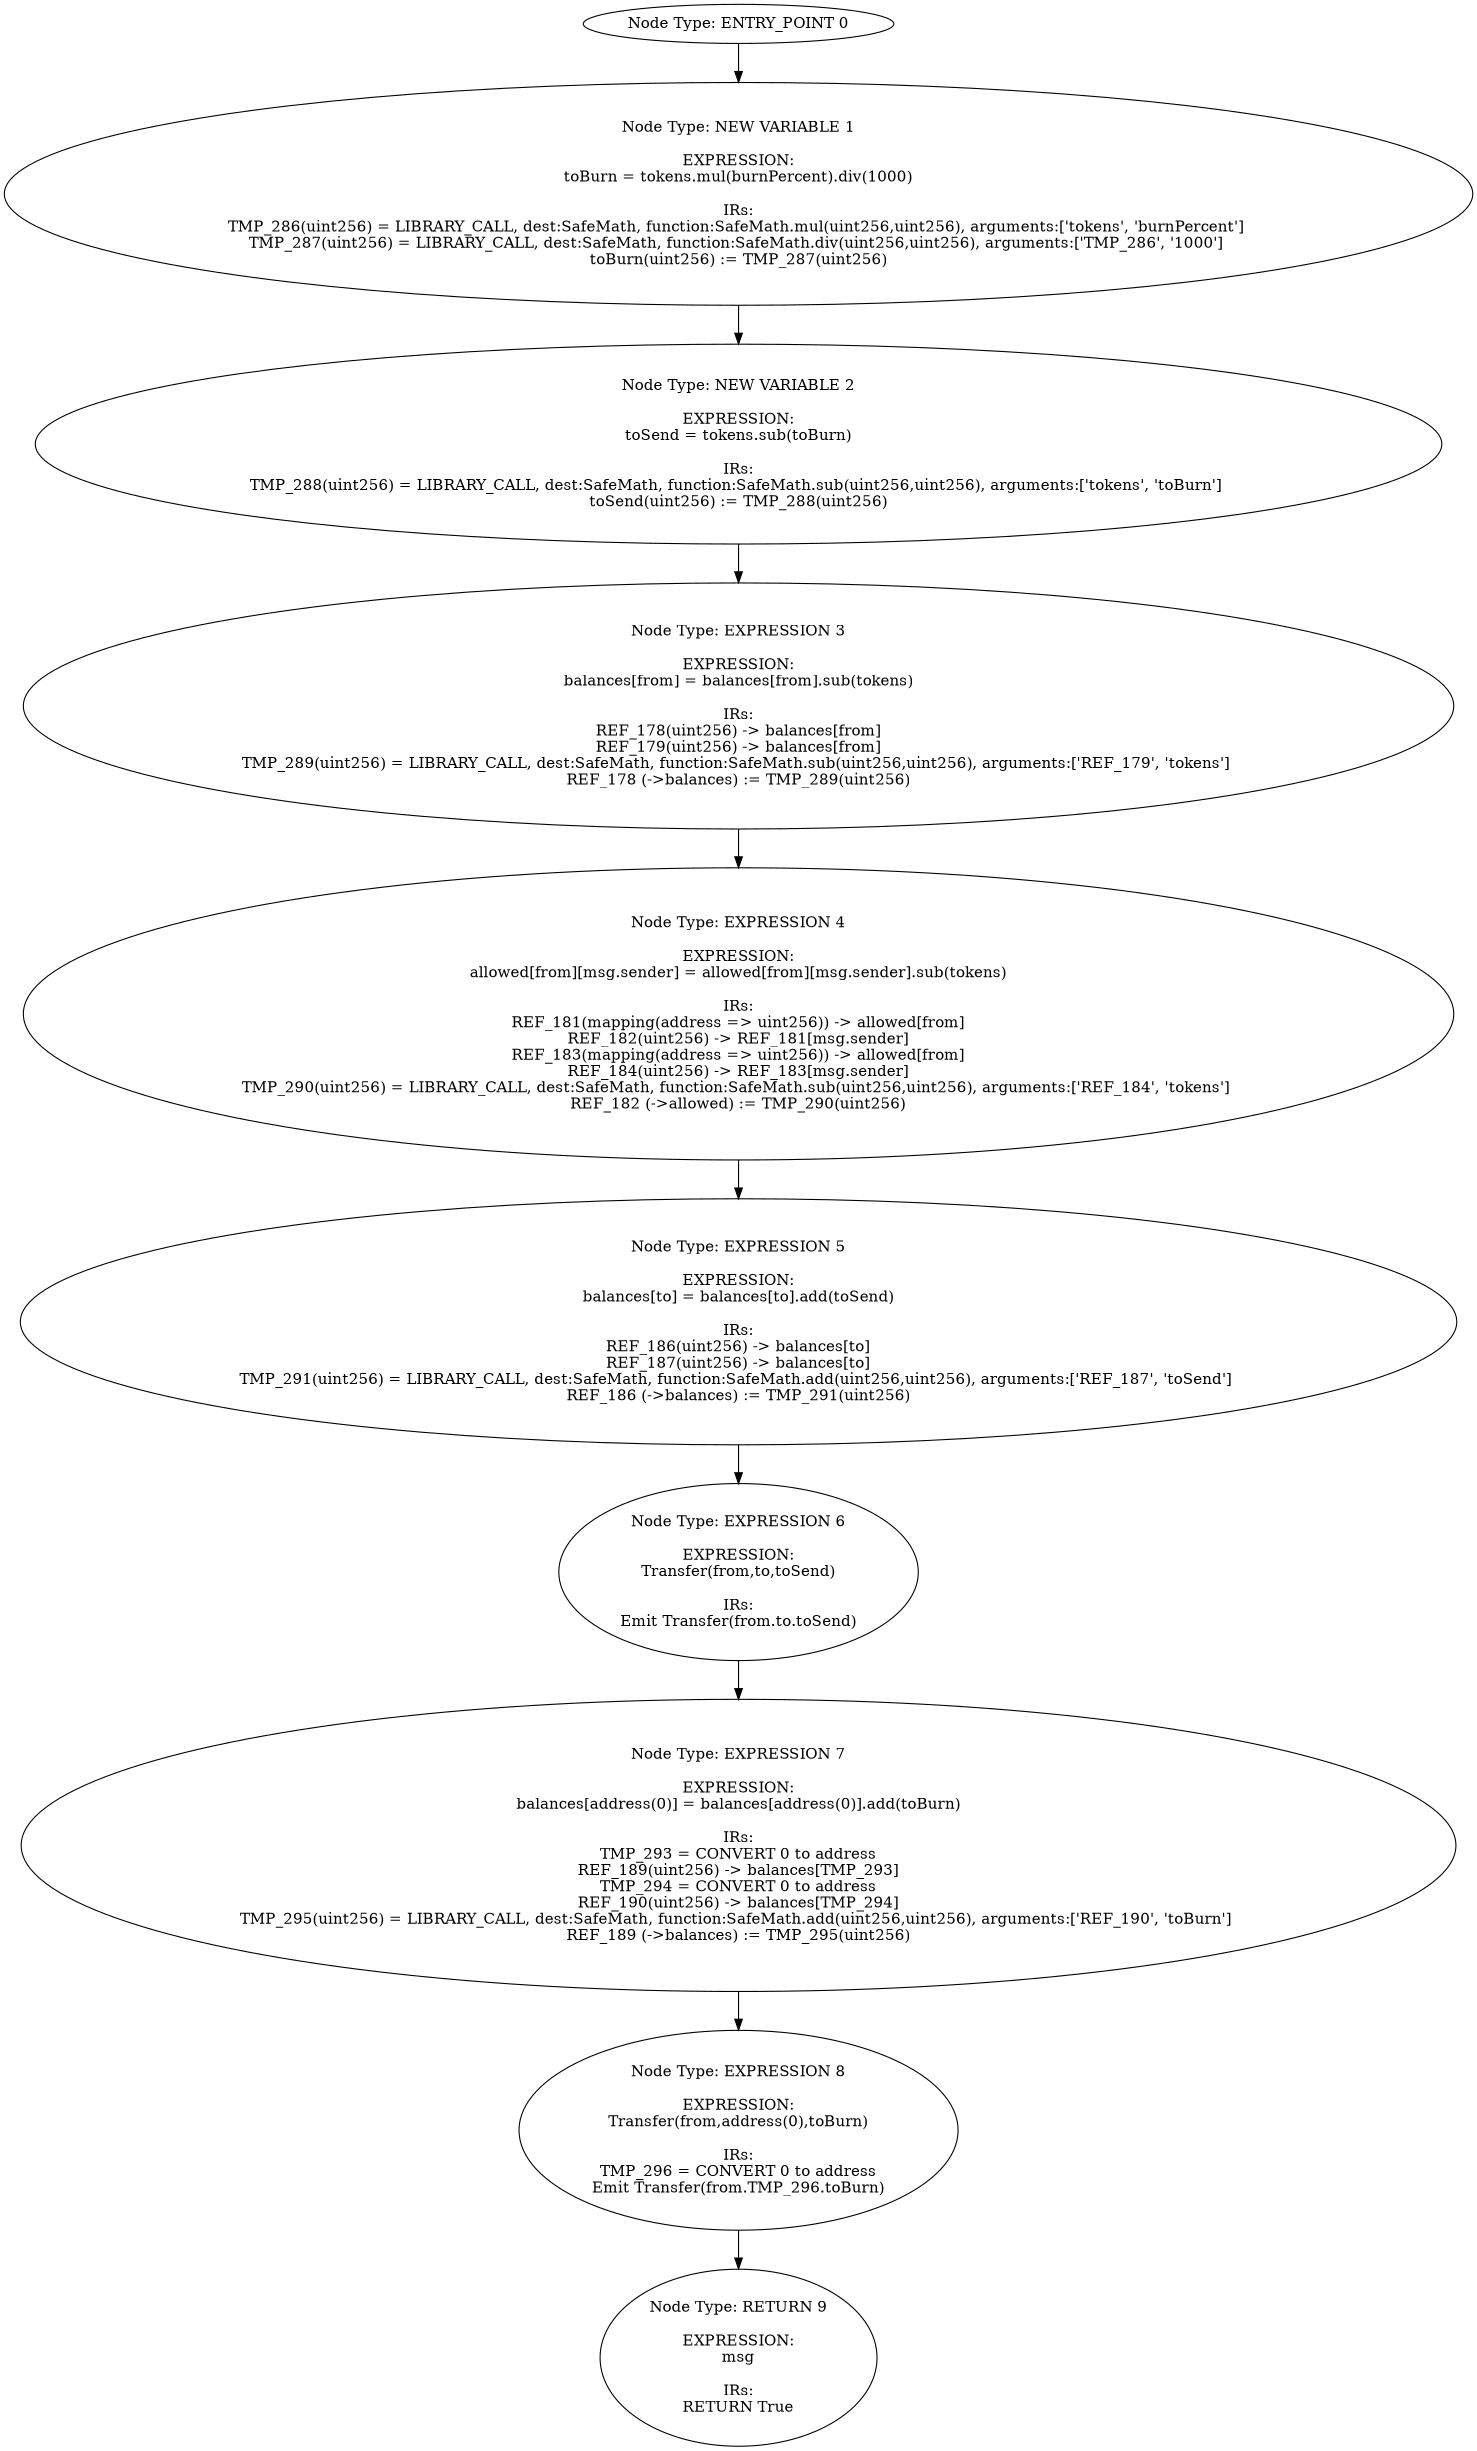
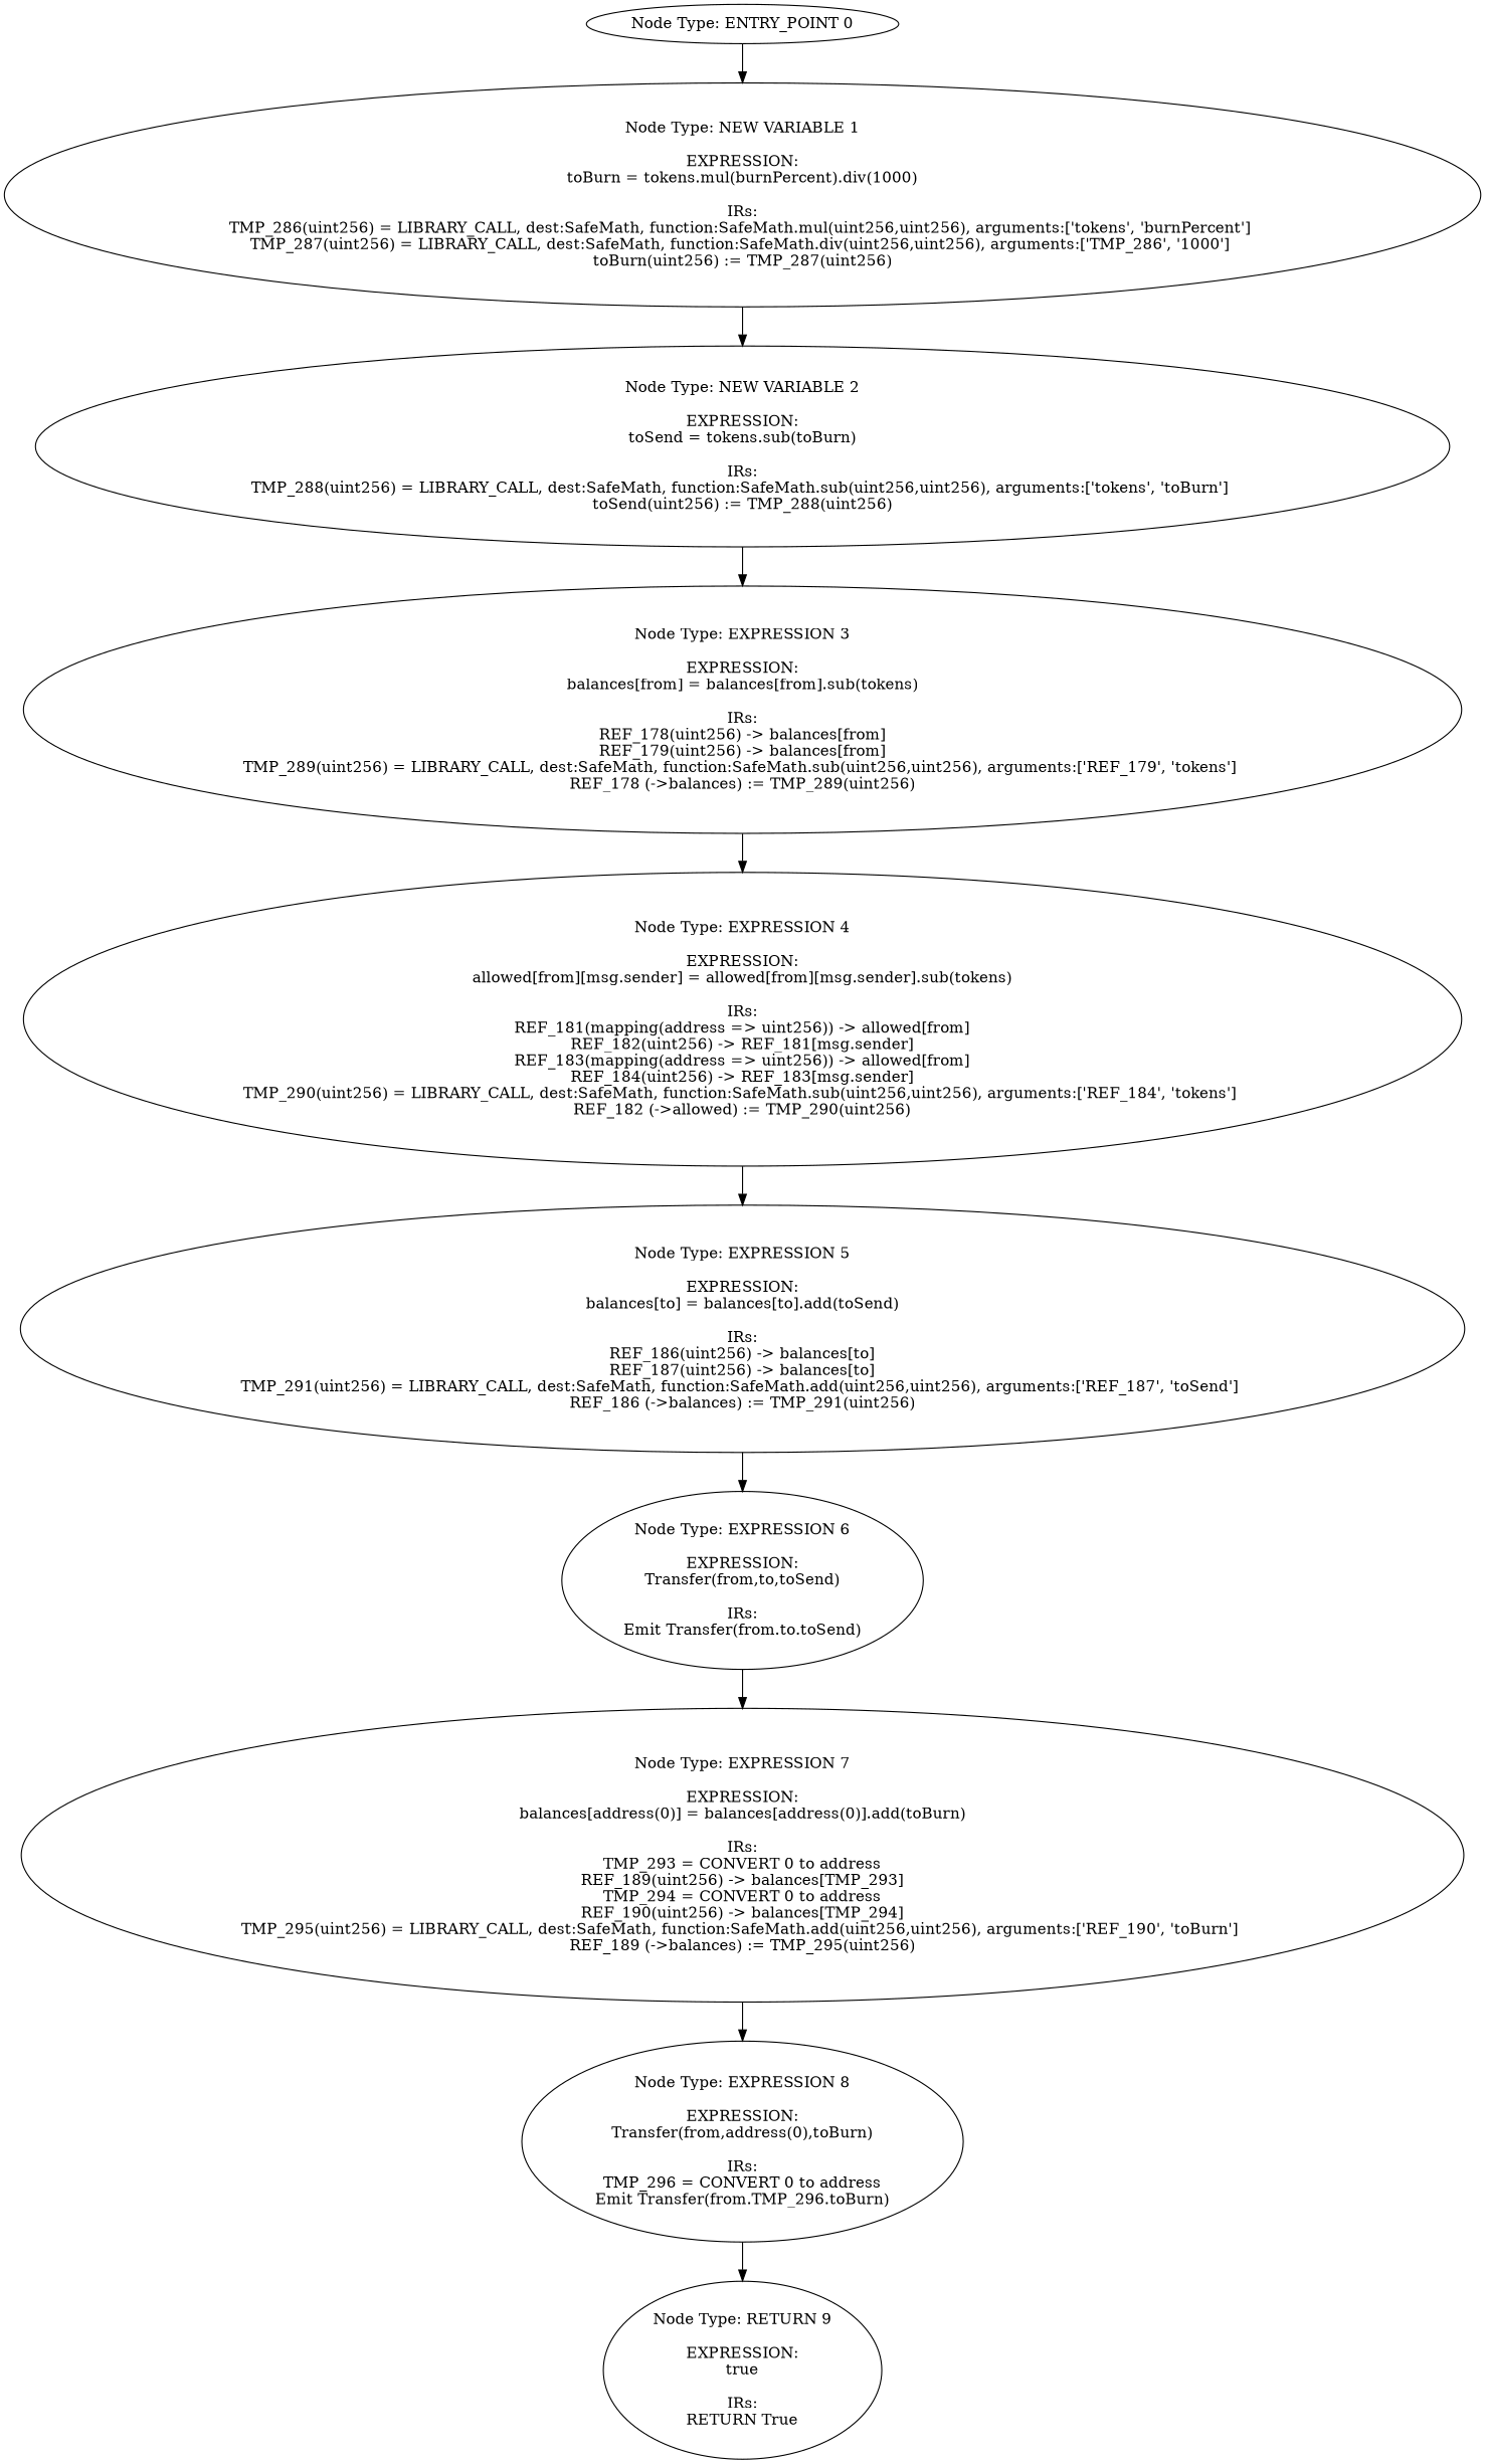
  digraph {
    n1 [label="Node Type: ENTRY_POINT 0\n"]
    n2 [label="Node Type: NEW VARIABLE 1\n\nEXPRESSION:\ntoBurn = tokens.mul(burnPercent).div(1000)\n\nIRs:\nTMP_286(uint256) = LIBRARY_CALL, dest:SafeMath, function:SafeMath.mul(uint256,uint256), arguments:['tokens', 'burnPercent'] \nTMP_287(uint256) = LIBRARY_CALL, dest:SafeMath, function:SafeMath.div(uint256,uint256), arguments:['TMP_286', '1000'] \ntoBurn(uint256) := TMP_287(uint256)"]
    n3 [label="Node Type: NEW VARIABLE 2\n\nEXPRESSION:\ntoSend = tokens.sub(toBurn)\n\nIRs:\nTMP_288(uint256) = LIBRARY_CALL, dest:SafeMath, function:SafeMath.sub(uint256,uint256), arguments:['tokens', 'toBurn'] \ntoSend(uint256) := TMP_288(uint256)"]
    n4 [label="Node Type: EXPRESSION 3\n\nEXPRESSION:\nbalances[from] = balances[from].sub(tokens)\n\nIRs:\nREF_178(uint256) -> balances[from]\nREF_179(uint256) -> balances[from]\nTMP_289(uint256) = LIBRARY_CALL, dest:SafeMath, function:SafeMath.sub(uint256,uint256), arguments:['REF_179', 'tokens'] \nREF_178 (->balances) := TMP_289(uint256)"]
    n5 [label="Node Type: EXPRESSION 4\n\nEXPRESSION:\nallowed[from][msg.sender] = allowed[from][msg.sender].sub(tokens)\n\nIRs:\nREF_181(mapping(address => uint256)) -> allowed[from]\nREF_182(uint256) -> REF_181[msg.sender]\nREF_183(mapping(address => uint256)) -> allowed[from]\nREF_184(uint256) -> REF_183[msg.sender]\nTMP_290(uint256) = LIBRARY_CALL, dest:SafeMath, function:SafeMath.sub(uint256,uint256), arguments:['REF_184', 'tokens'] \nREF_182 (->allowed) := TMP_290(uint256)"]
    n6 [label="Node Type: EXPRESSION 5\n\nEXPRESSION:\nbalances[to] = balances[to].add(toSend)\n\nIRs:\nREF_186(uint256) -> balances[to]\nREF_187(uint256) -> balances[to]\nTMP_291(uint256) = LIBRARY_CALL, dest:SafeMath, function:SafeMath.add(uint256,uint256), arguments:['REF_187', 'toSend'] \nREF_186 (->balances) := TMP_291(uint256)"]
    n7 [label="Node Type: EXPRESSION 6\n\nEXPRESSION:\nTransfer(from,to,toSend)\n\nIRs:\nEmit Transfer(from.to.toSend)"]
    n8 [label="Node Type: EXPRESSION 7\n\nEXPRESSION:\nbalances[address(0)] = balances[address(0)].add(toBurn)\n\nIRs:\nTMP_293 = CONVERT 0 to address\nREF_189(uint256) -> balances[TMP_293]\nTMP_294 = CONVERT 0 to address\nREF_190(uint256) -> balances[TMP_294]\nTMP_295(uint256) = LIBRARY_CALL, dest:SafeMath, function:SafeMath.add(uint256,uint256), arguments:['REF_190', 'toBurn'] \nREF_189 (->balances) := TMP_295(uint256)"]
    n9 [label="Node Type: EXPRESSION 8\n\nEXPRESSION:\nTransfer(from,address(0),toBurn)\n\nIRs:\nTMP_296 = CONVERT 0 to address\nEmit Transfer(from.TMP_296.toBurn)"]
-   n10 [label="Node Type: RETURN 9\n\nEXPRESSION:\nmsg\n\nIRs:\nRETURN True"]
+   n10 [label="Node Type: RETURN 9\n\nEXPRESSION:\ntrue\n\nIRs:\nRETURN True"]
    n1 -> n2
    n2 -> n3
    n3 -> n4
    n4 -> n5
    n5 -> n6
    n6 -> n7
    n7 -> n8
    n8 -> n9
    n9 -> n10
  }
